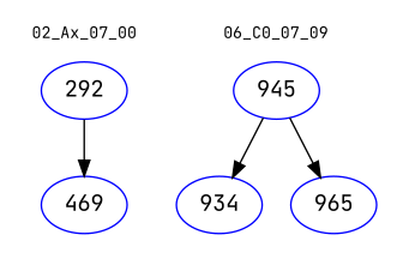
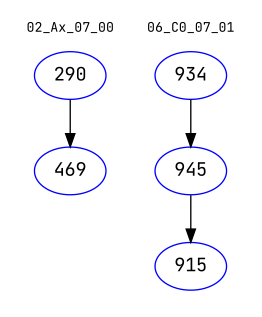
  digraph {
    fontname="JetBrains Mono"
    node [color=blue fontname="JetBrains Mono"]
    edge [color=black fontname="JetBrains Mono"]
-   n1 [label=292]
+   n1 [label=290]
    n2 [label=469]
    n3 [label=945]
    n4 [label=934]
-   n5 [label=965]
+   n5 [label=915]
    subgraph cluster_1 {
      color=white
      fontsize=10
      label="02_Ax_07_00"
      n1
      n2
    }
    subgraph cluster_2 {
      color=white
      fontsize=10
-     label="06_C0_07_09"
+     label="06_C0_07_01"
      n3
      n4
      n5
    }
    n1 -> n2
-   n3 -> n4
+   n4 -> n3
    n3 -> n5
  }
